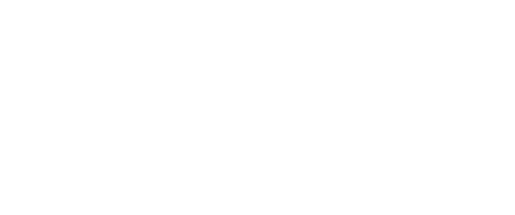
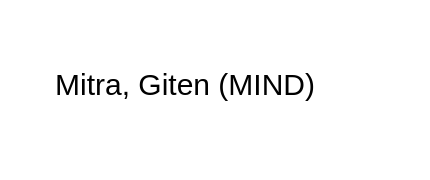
  <mxCell id="0" />
  <mxCell id="1" parent="0" />
+ <mxCell id="2" value="Mitra, Giten (MIND) &lt;Giten.Mitra@mind-infotech.com&gt;" style="text;html=1;" vertex="1" parent="1"><mxGeometry x="20" y="20" width="130" height="30" as="geometry" /></mxCell>
